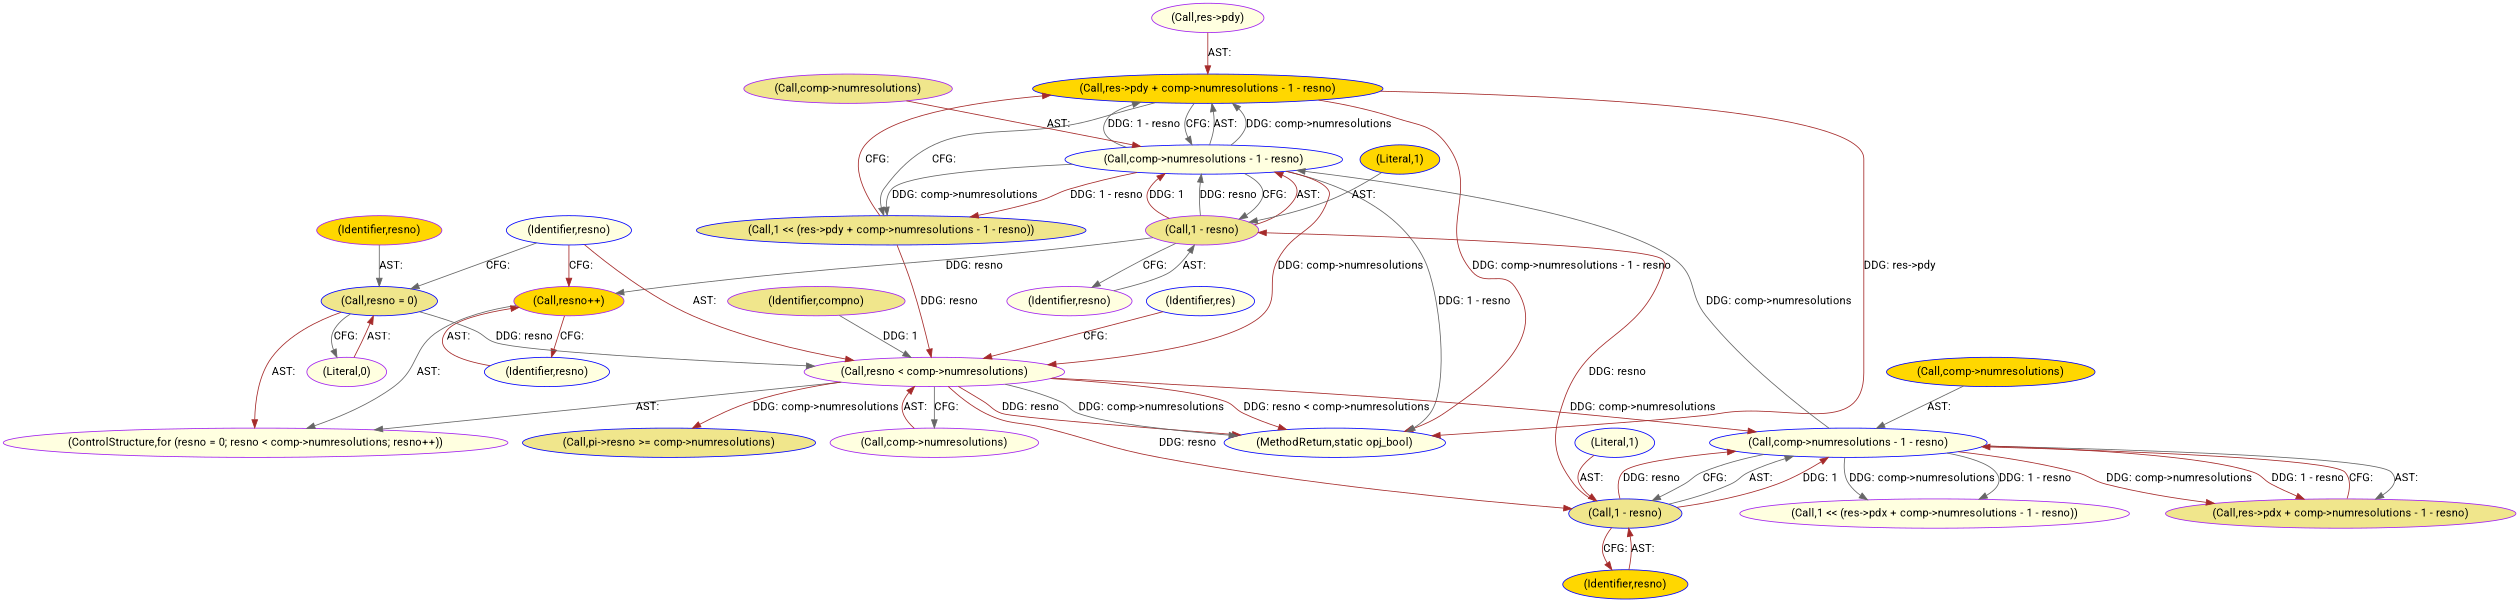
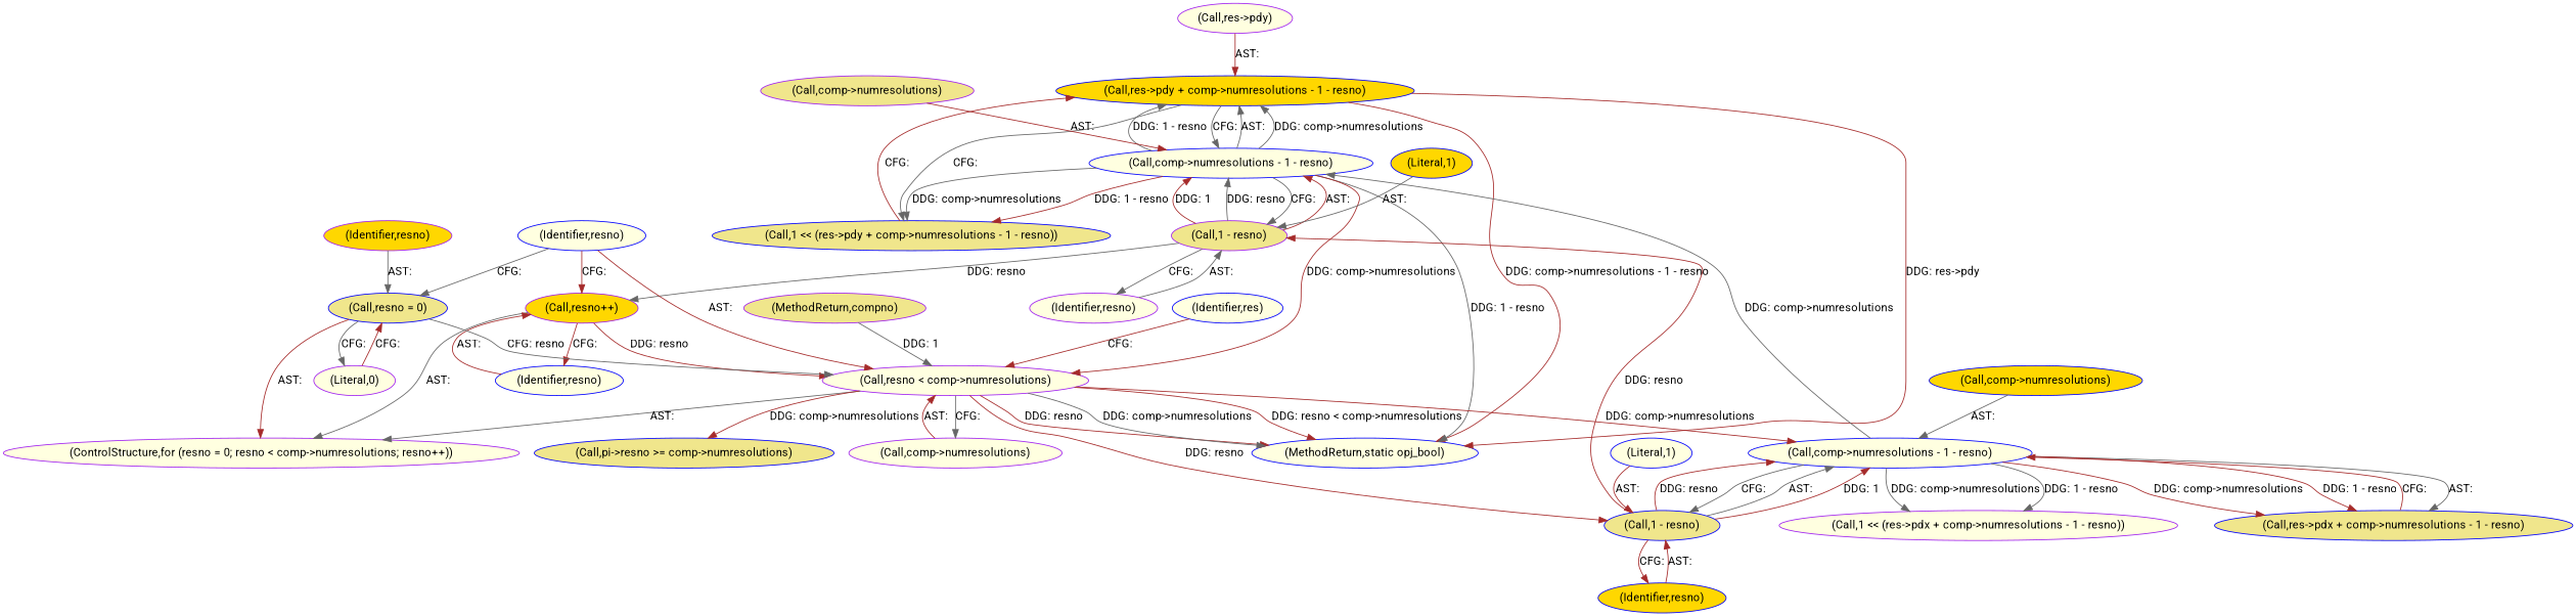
  digraph {
    fontname=Roboto
    node [color=blue fillcolor=lightyellow fontname=Roboto style=filled]
    edge [color=brown fontname=Roboto]
    n1 [fillcolor=gold label="(Call,res->pdy + comp->numresolutions - 1 - resno)"]
    n2 [label="(Call,comp->numresolutions - 1 - resno)"]
    n3 [label="(MethodReturn,static opj_bool)"]
    n4 [fillcolor=khaki label="(Call,1 << (res->pdy + comp->numresolutions - 1 - resno))"]
    n5 [color=purple label="(Call,resno < comp->numresolutions)"]
    n6 [color=purple fillcolor=khaki label="(Call,1 - resno)"]
    n7 [label="(Call,comp->numresolutions - 1 - resno)"]
    n8 [fillcolor=khaki label="(Call,1 - resno)"]
    n9 [color=purple label="(ControlStructure,for (resno = 0; resno < comp->numresolutions; resno++))"]
    n10 [fillcolor=khaki label="(Call,pi->resno >= comp->numresolutions)"]
    n11 [color=purple label="(Call,comp->numresolutions)"]
    n12 [color=purple fillcolor=gold label="(Call,resno++)"]
    n13 [color=purple label="(Identifier,resno)"]
    n14 [color=purple label="(Call,1 << (res->pdx + comp->numresolutions - 1 - resno))"]
-   n15 [color=purple fillcolor=khaki label="(Call,res->pdx + comp->numresolutions - 1 - resno)"]
+   n15 [fillcolor=khaki label="(Call,res->pdx + comp->numresolutions - 1 - resno)"]
    n16 [fillcolor=gold label="(Identifier,resno)"]
    n17 [label="(Identifier,resno)"]
    n18 [fillcolor=khaki label="(Call,resno = 0)"]
    n19 [color=purple label="(Literal,0)"]
    n20 [color=purple fillcolor=khaki label="(Call,comp->numresolutions)"]
    n21 [fillcolor=gold label="(Call,comp->numresolutions)"]
    n22 [color=purple label="(Call,res->pdy)"]
    n23 [color=purple fillcolor=gold label="(Identifier,resno)"]
    n24 [label="(Identifier,resno)"]
    n25 [label="(Identifier,res)"]
-   n26 [color=purple fillcolor=khaki label="(Identifier,compno)"]
+   n26 [color=purple fillcolor=khaki label="(MethodReturn,compno)"]
    n27 [fillcolor=gold label="(Literal,1)"]
    n28 [label="(Literal,1)"]
    n1 -> n2 [color=gray40 label="CFG: "]
    n1 -> n3 [label="DDG: comp->numresolutions - 1 - resno"]
    n1 -> n3 [label="DDG: res->pdy"]
    n1 -> n4 [color=gray40 label="CFG: "]
    n2 -> n1 [color=gray40 label="AST: "]
    n2 -> n1 [color=gray40 label="DDG: comp->numresolutions"]
    n2 -> n1 [color=gray40 label="DDG: 1 - resno"]
    n2 -> n3 [color=gray40 label="DDG: 1 - resno"]
    n2 -> n4 [color=gray40 label="DDG: comp->numresolutions"]
    n2 -> n4 [label="DDG: 1 - resno"]
    n2 -> n5 [label="DDG: comp->numresolutions"]
    n2 -> n6 [color=gray40 label="CFG: "]
    n4 -> n1 [label="CFG: "]
    n5 -> n3 [label="DDG: resno"]
    n5 -> n3 [color=gray40 label="DDG: comp->numresolutions"]
    n5 -> n3 [label="DDG: resno < comp->numresolutions"]
    n5 -> n7 [label="DDG: comp->numresolutions"]
    n5 -> n8 [label="DDG: resno"]
    n5 -> n9 [color=gray40 label="AST: "]
    n5 -> n10 [label="DDG: comp->numresolutions"]
    n5 -> n11 [color=gray40 label="CFG: "]
    n6 -> n2 [label="AST: "]
    n6 -> n2 [label="DDG: 1"]
    n6 -> n2 [color=gray40 label="DDG: resno"]
    n6 -> n12 [color=gray40 label="DDG: resno"]
    n6 -> n13 [color=gray40 label="CFG: "]
    n7 -> n2 [color=gray40 label="DDG: comp->numresolutions"]
    n7 -> n8 [color=gray40 label="CFG: "]
    n7 -> n14 [color=gray40 label="DDG: comp->numresolutions"]
    n7 -> n14 [color=gray40 label="DDG: 1 - resno"]
    n7 -> n15 [color=gray40 label="AST: "]
    n7 -> n15 [label="DDG: comp->numresolutions"]
    n7 -> n15 [label="DDG: 1 - resno"]
    n8 -> n6 [label="DDG: resno"]
    n8 -> n7 [color=gray40 label="AST: "]
    n8 -> n7 [label="DDG: 1"]
    n8 -> n7 [label="DDG: resno"]
    n8 -> n16 [label="CFG: "]
    n11 -> n5 [label="AST: "]
-   n4 -> n5 [label="DDG: resno"]
+   n12 -> n5 [label="DDG: resno"]
    n12 -> n9 [color=gray40 label="AST: "]
    n12 -> n17 [label="CFG: "]
    n13 -> n6 [color=gray40 label="AST: "]
    n15 -> n7 [label="CFG: "]
    n16 -> n8 [label="AST: "]
    n17 -> n12 [label="AST: "]
-   n18 -> n5 [color=gray40 label="DDG: resno"]
+   n18 -> n5 [color=gray40 label="CFG: resno"]
    n18 -> n9 [label="AST: "]
    n18 -> n19 [color=gray40 label="CFG: "]
-   n19 -> n18 [label="AST: "]
+   n19 -> n18 [label="CFG: "]
    n20 -> n2 [label="AST: "]
    n21 -> n7 [color=gray40 label="AST: "]
    n22 -> n1 [label="AST: "]
    n23 -> n18 [color=gray40 label="AST: "]
    n24 -> n5 [label="AST: "]
    n24 -> n12 [label="CFG: "]
    n24 -> n18 [color=gray40 label="CFG: "]
    n25 -> n5 [label="CFG: "]
    n26 -> n5 [color=gray40 label="DDG: 1"]
    n27 -> n6 [color=gray40 label="AST: "]
    n28 -> n8 [label="AST: "]
  }
